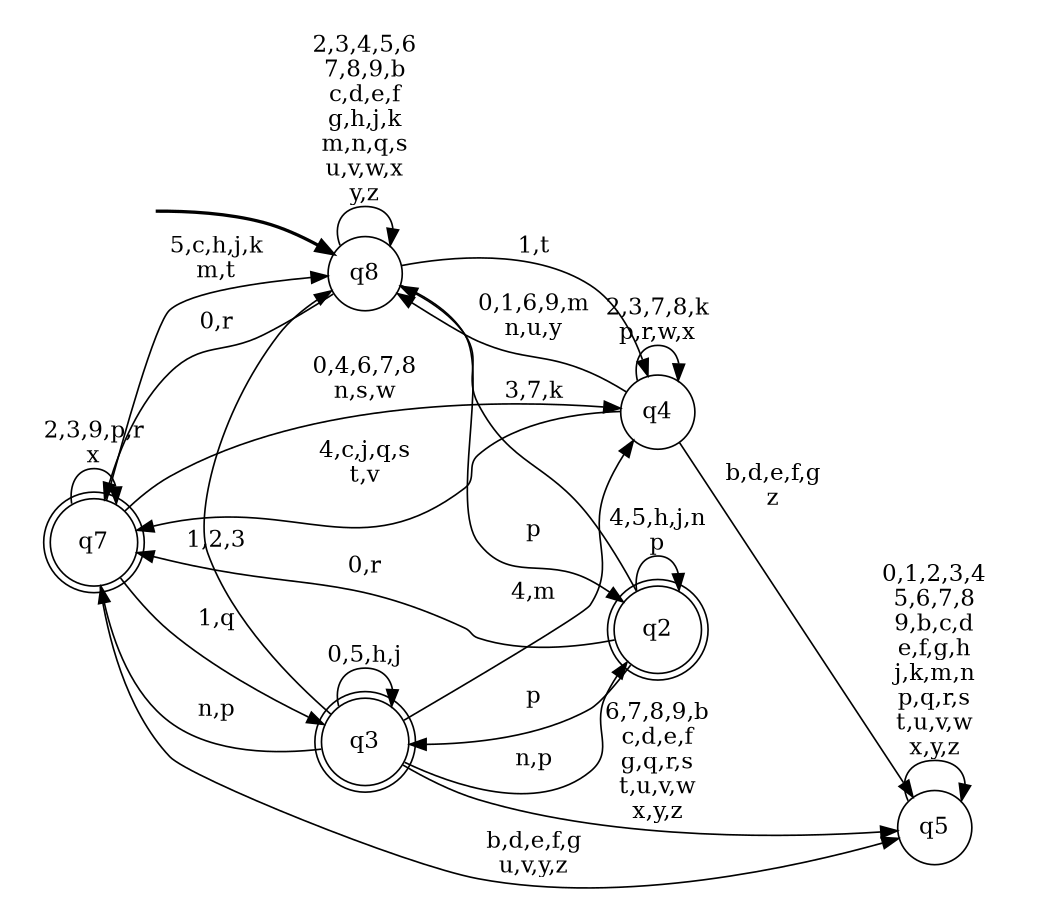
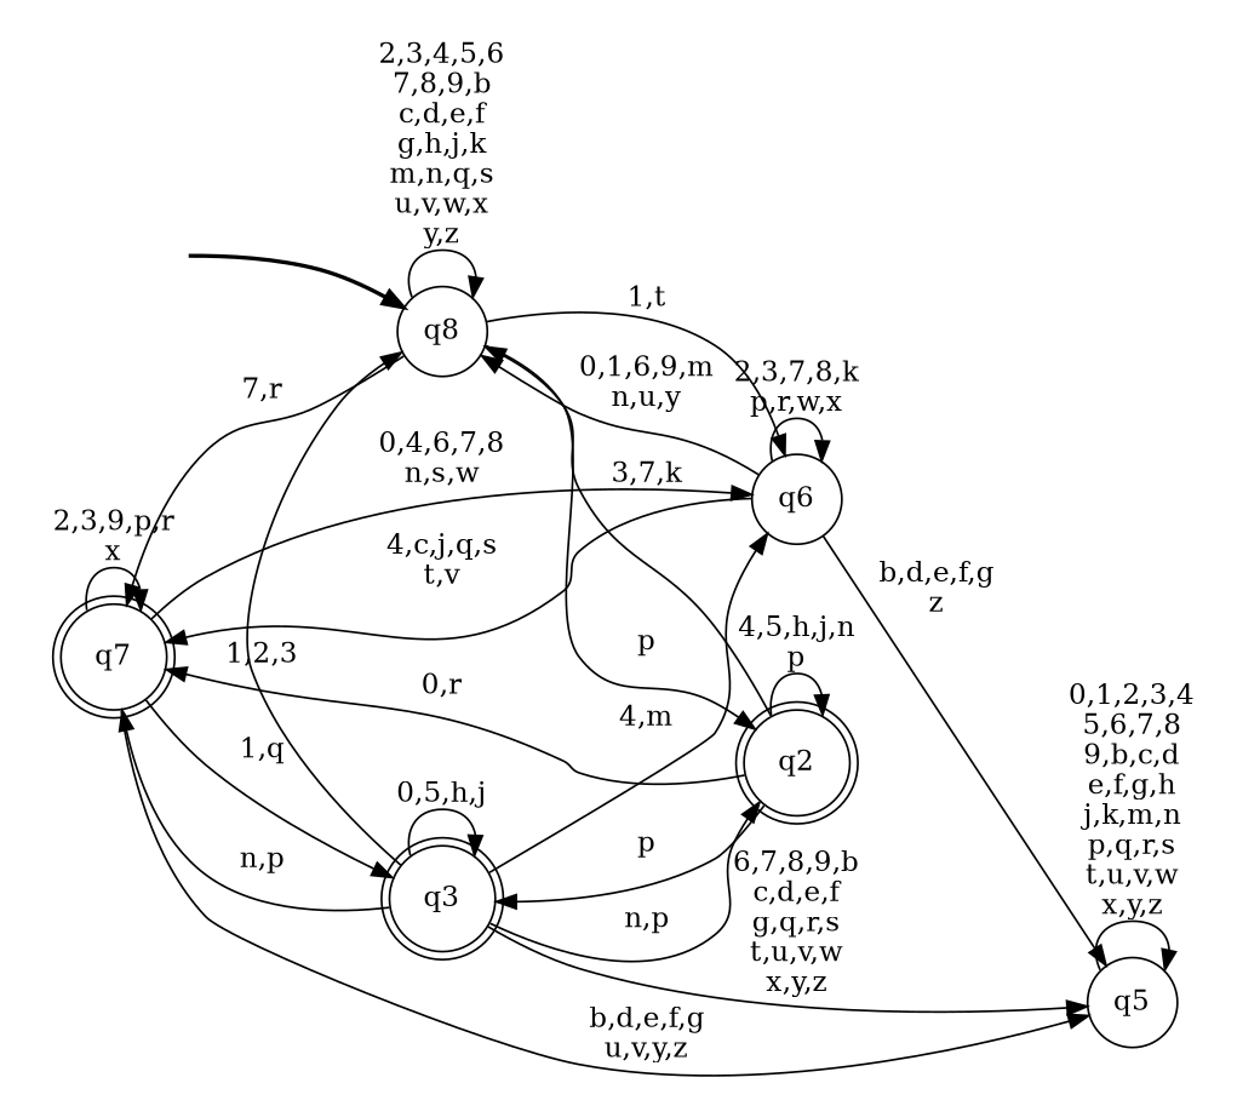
  digraph {
    rankdir=LR
    node [shape=circle style=filled color=black fillcolor=white]
    __start0 [height=0 shape=none style=invis width=0 color="" fillcolor=""]
    n2 [label=q8]
    n3 [label=q7 shape=doublecircle style="rounded,filled"]
    n4 [label=q2 shape=doublecircle style="rounded,filled"]
-   n5 [label=q4]
+   n5 [label=q6]
    n6 [label=q3 shape=doublecircle style="rounded,filled"]
    n7 [label=q5]
    subgraph cluster_1 {
      nodesep=0.15
      ranksep=0.15
      style=invis
      __start0
      n2
    }
    __start0 -> n2 [penwidth=2]
    n2 -> n2 [label="2,3,4,5,6\n7,8,9,b\nc,d,e,f\ng,h,j,k\nm,n,q,s\nu,v,w,x\ny,z"]
-   n2 -> n3 [label="0,r"]
+   n2 -> n3 [label="7,r"]
    n2 -> n4 [label=p]
    n2 -> n5 [label="1,t"]
-   n3 -> n2 [label="5,c,h,j,k\nm,t"]
    n3 -> n3 [label="2,3,9,p,r\nx"]
    n3 -> n5 [label="0,4,6,7,8\nn,s,w"]
    n3 -> n6 [label="1,q"]
    n3 -> n7 [label="b,d,e,f,g\nu,v,y,z"]
    n4 -> n2 [label="3,7,k"]
    n4 -> n3 [label="0,r"]
    n4 -> n4 [label="4,5,h,j,n\np"]
    n4 -> n6 [label=p]
    n5 -> n2 [label="0,1,6,9,m\nn,u,y"]
    n5 -> n3 [label="4,c,j,q,s\nt,v"]
    n5 -> n5 [label="2,3,7,8,k\np,r,w,x"]
    n5 -> n7 [label="b,d,e,f,g\nz"]
    n6 -> n2 [label="1,2,3"]
    n6 -> n3 [label="n,p"]
    n6 -> n4 [label="n,p"]
    n6 -> n5 [label="4,m"]
    n6 -> n6 [label="0,5,h,j"]
    n6 -> n7 [label="6,7,8,9,b\nc,d,e,f\ng,q,r,s\nt,u,v,w\nx,y,z"]
    n7 -> n7 [label="0,1,2,3,4\n5,6,7,8\n9,b,c,d\ne,f,g,h\nj,k,m,n\np,q,r,s\nt,u,v,w\nx,y,z"]
  }
